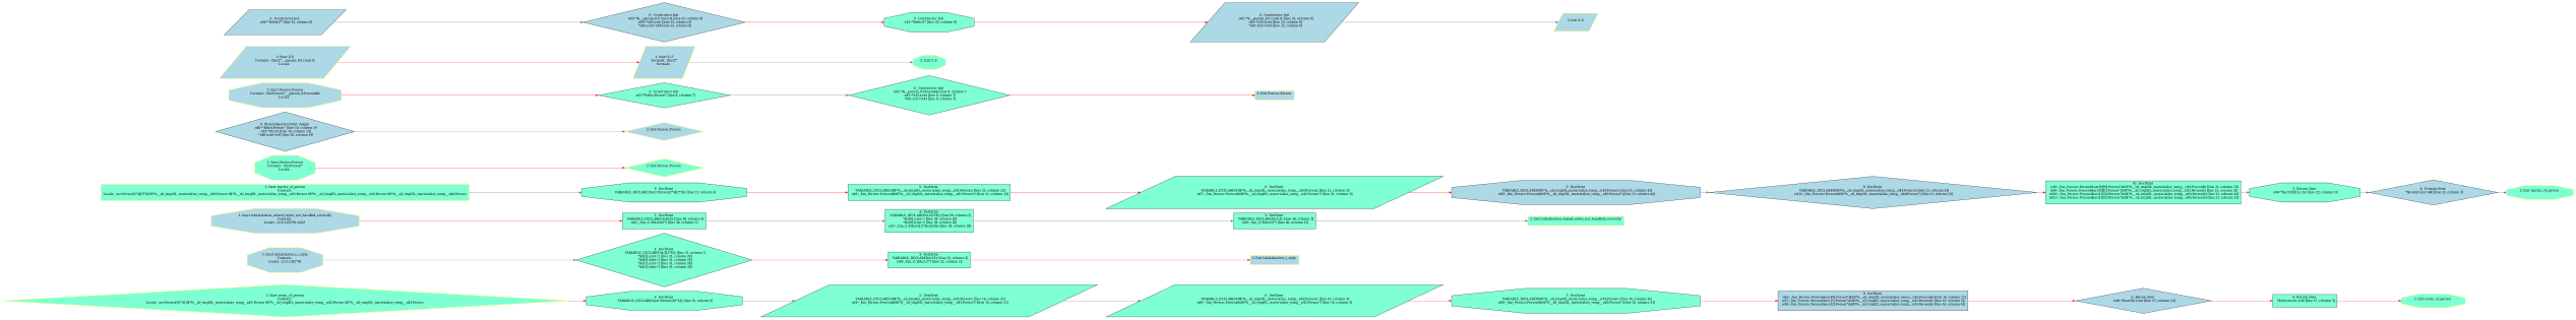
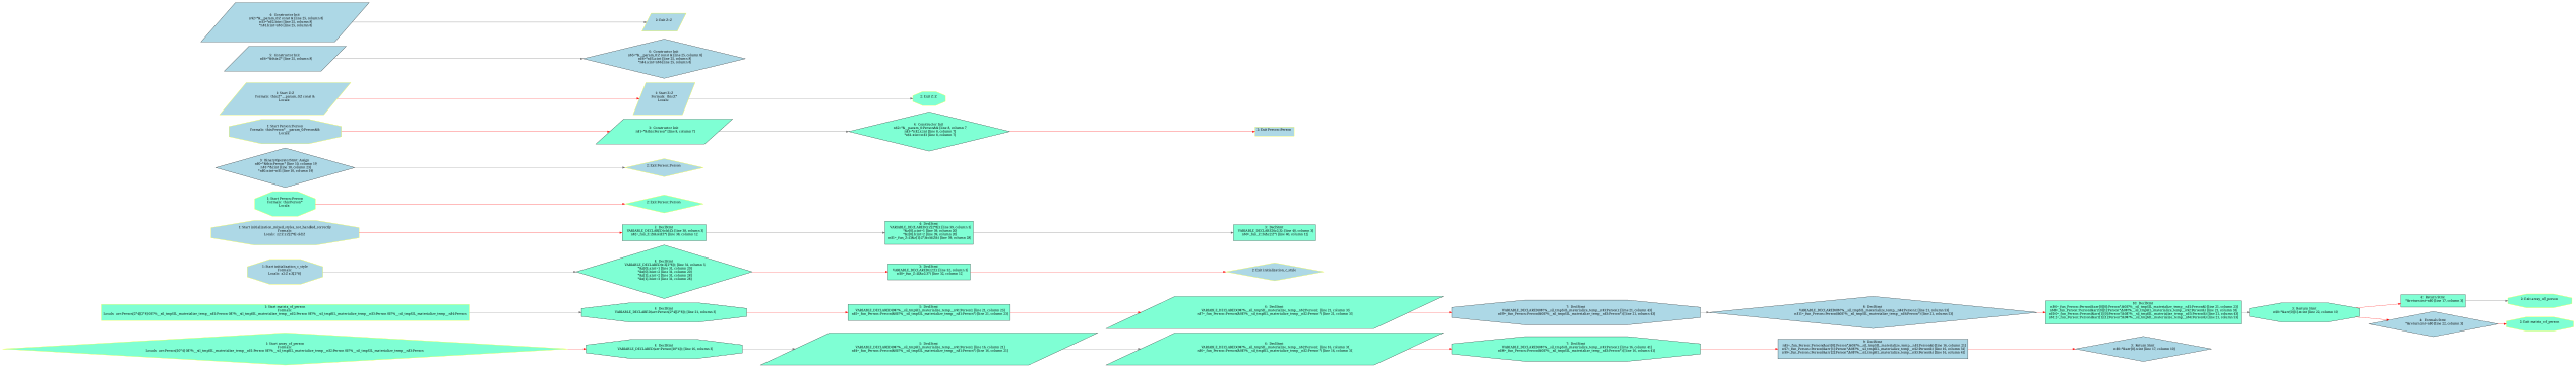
  digraph {
    fontname="Noto Serif"
    rankdir=LR
    node [fillcolor=aquamarine fontname="Noto Serif" shape=octagon style=filled]
    edge [color=red fontname="Noto Serif"]
    n1 [color=yellow label="1: Start array_of_person\nFormals: \nLocals:  arr:Person[10*4] 0$?%__sil_tmpSIL_materialize_temp__n$1:Person 0$?%__sil_tmpSIL_materialize_temp__n$2:Person 0$?%__sil_tmpSIL_materialize_temp__n$3:Person \n  " shape=diamond]
    n2 [label="8:  DeclStmt \n   VARIABLE_DECLARED(arr:Person[10*4]); [line 16, column 3]\n "]
    n3 [label="5:  DeclStmt \n   VARIABLE_DECLARED(0$?%__sil_tmpSIL_materialize_temp__n$1:Person); [line 16, column 21]\n  n$4=_fun_Person::Person(&0$?%__sil_tmpSIL_materialize_temp__n$1:Person*) [line 16, column 21]\n " shape=parallelogram]
    n4 [label="6:  DeclStmt \n   VARIABLE_DECLARED(0$?%__sil_tmpSIL_materialize_temp__n$2:Person); [line 16, column 31]\n  n$6=_fun_Person::Person(&0$?%__sil_tmpSIL_materialize_temp__n$2:Person*) [line 16, column 31]\n " shape=parallelogram]
    n5 [color=yellow label="2: Exit array_of_person \n  "]
    n6 [fillcolor=lightblue label="3:  Return Stmt \n   n$0=*&arr[0].x:int [line 17, column 10]\n " shape=diamond]
    n7 [label="4:  Return Stmt \n   *&return:int=n$0 [line 17, column 3]\n " shape=box]
    n8 [label="7:  DeclStmt \n   VARIABLE_DECLARED(0$?%__sil_tmpSIL_materialize_temp__n$3:Person); [line 16, column 41]\n  n$8=_fun_Person::Person(&0$?%__sil_tmpSIL_materialize_temp__n$3:Person*) [line 16, column 41]\n "]
    n9 [fillcolor=lightblue label="9:  DeclStmt \n   n$5=_fun_Person::Person(&arr[0]:Person*,&0$?%__sil_tmpSIL_materialize_temp__n$1:Person&) [line 16, column 21]\n  n$7=_fun_Person::Person(&arr[1]:Person*,&0$?%__sil_tmpSIL_materialize_temp__n$2:Person&) [line 16, column 31]\n  n$9=_fun_Person::Person(&arr[2]:Person*,&0$?%__sil_tmpSIL_materialize_temp__n$3:Person&) [line 16, column 41]\n " shape=box]
    n10 [color=yellow fillcolor=lightblue label="1: Start initialization_c_style\nFormals: \nLocals:  z2:Z z:Z[2*8] \n  "]
    n11 [label="4:  DeclStmt \n   VARIABLE_DECLARED(z:Z[2*8]); [line 31, column 3]\n  *&z[0].a:int=1 [line 31, column 20]\n  *&z[0].b:int=2 [line 31, column 20]\n  *&z[1].a:int=2 [line 31, column 28]\n  *&z[1].b:int=3 [line 31, column 28]\n " shape=diamond]
    n12 [label="3:  DeclStmt \n   VARIABLE_DECLARED(z2:Z); [line 32, column 3]\n  n$0=_fun_Z::Z(&z2:Z*) [line 32, column 12]\n " shape=box]
-   n13 [color=yellow fillcolor=lightblue label="2: Exit initialization_c_style \n  " shape=box]
+   n13 [color=yellow fillcolor=lightblue label="2: Exit initialization_c_style \n  " shape=diamond]
    n14 [color=yellow fillcolor=lightblue label="1: Start initialization_mixed_styles_not_handled_correctly\nFormals: \nLocals:  z2:Z z:Z[2*8] old:Z \n  "]
    n15 [label="5:  DeclStmt \n   VARIABLE_DECLARED(old:Z); [line 38, column 3]\n  n$2=_fun_Z::Z(&old:Z*) [line 38, column 12]\n " shape=box]
    n16 [label="4:  DeclStmt \n   VARIABLE_DECLARED(z:Z[2*8]); [line 39, column 3]\n  *&z[0].a:int=1 [line 39, column 20]\n  *&z[0].b:int=2 [line 39, column 20]\n  n$1=_fun_Z::Z(&z[1]:Z*,&old:Z&) [line 39, column 28]\n " shape=box]
    n17 [label="3:  DeclStmt \n   VARIABLE_DECLARED(z2:Z); [line 40, column 3]\n  n$0=_fun_Z::Z(&z2:Z*) [line 40, column 12]\n " shape=box]
-   n18 [color=yellow label="2: Exit initialization_mixed_styles_not_handled_correctly \n  " shape=box]
    n19 [color=yellow label="1: Start matrix_of_person\nFormals: \nLocals:  arr:Person[2*4][2*8] 0$?%__sil_tmpSIL_materialize_temp__n$1:Person 0$?%__sil_tmpSIL_materialize_temp__n$2:Person 0$?%__sil_tmpSIL_materialize_temp__n$3:Person 0$?%__sil_tmpSIL_materialize_temp__n$4:Person \n  " shape=box]
    n20 [label="9:  DeclStmt \n   VARIABLE_DECLARED(arr:Person[2*4][2*8]); [line 21, column 3]\n "]
    n21 [label="5:  DeclStmt \n   VARIABLE_DECLARED(0$?%__sil_tmpSIL_materialize_temp__n$1:Person); [line 21, column 23]\n  n$5=_fun_Person::Person(&0$?%__sil_tmpSIL_materialize_temp__n$1:Person*) [line 21, column 23]\n " shape=box]
    n22 [label="6:  DeclStmt \n   VARIABLE_DECLARED(0$?%__sil_tmpSIL_materialize_temp__n$2:Person); [line 21, column 33]\n  n$7=_fun_Person::Person(&0$?%__sil_tmpSIL_materialize_temp__n$2:Person*) [line 21, column 33]\n " shape=parallelogram]
    n23 [color=yellow label="2: Exit matrix_of_person \n  "]
    n24 [label="3:  Return Stmt \n   n$0=*&arr[0][1].x:int [line 22, column 10]\n "]
    n25 [fillcolor=lightblue label="4:  Formals Stmt \n   *&return:int=n$0 [line 22, column 3]\n " shape=diamond]
    n26 [fillcolor=lightblue label="7:  DeclStmt \n   VARIABLE_DECLARED(0$?%__sil_tmpSIL_materialize_temp__n$3:Person); [line 21, column 43]\n  n$9=_fun_Person::Person(&0$?%__sil_tmpSIL_materialize_temp__n$3:Person*) [line 21, column 43]\n "]
    n27 [fillcolor=lightblue label="8:  DeclStmt \n   VARIABLE_DECLARED(0$?%__sil_tmpSIL_materialize_temp__n$4:Person); [line 21, column 53]\n  n$11=_fun_Person::Person(&0$?%__sil_tmpSIL_materialize_temp__n$4:Person*) [line 21, column 53]\n " shape=diamond]
    n28 [label="10:  DeclStmt \n   n$6=_fun_Person::Person(&arr[0][0]:Person*,&0$?%__sil_tmpSIL_materialize_temp__n$1:Person&) [line 21, column 23]\n  n$8=_fun_Person::Person(&arr[0][1]:Person*,&0$?%__sil_tmpSIL_materialize_temp__n$2:Person&) [line 21, column 33]\n  n$10=_fun_Person::Person(&arr[1][0]:Person*,&0$?%__sil_tmpSIL_materialize_temp__n$3:Person&) [line 21, column 43]\n  n$12=_fun_Person::Person(&arr[1][1]:Person*,&0$?%__sil_tmpSIL_materialize_temp__n$4:Person&) [line 21, column 53]\n " shape=box]
    n29 [color=yellow label="1: Start Person::Person\nFormals:  this:Person*\nLocals:  \n  "]
    n30 [color=yellow label="2: Exit Person::Person \n  " shape=diamond]
    n31 [fillcolor=lightblue label="3:  BinaryOperatorStmt: Assign \n   n$0=*&this:Person* [line 10, column 19]\n  n$1=*&i:int [line 10, column 23]\n  *n$0.x:int=n$1 [line 10, column 19]\n " shape=diamond]
    n32 [color=yellow fillcolor=lightblue label="2: Exit Person::Person \n  " shape=diamond]
    n33 [color=yellow fillcolor=lightblue label="1: Start Person::Person\nFormals:  this:Person* __param_0:Person&&\nLocals:  \n  "]
-   n34 [label="3:  Constructor Init \n   n$1=*&this:Person* [line 8, column 7]\n " shape=diamond]
+   n34 [label="3:  Constructor Init \n   n$1=*&this:Person* [line 8, column 7]\n " shape=parallelogram]
    n35 [label="4:  Constructor Init \n   n$2=*&__param_0:Person&& [line 8, column 7]\n  n$3=*n$2.x:int [line 8, column 7]\n  *n$1.x:int=n$3 [line 8, column 7]\n " shape=diamond]
    n36 [color=yellow fillcolor=lightblue label="2: Exit Person::Person \n  " shape=box]
    n37 [color=yellow fillcolor=lightblue label="1: Start Z::Z\nFormals:  this:Z* __param_0:Z const &\nLocals:  \n  " shape=parallelogram]
-   n38 [color=yellow fillcolor=lightblue label="1: Start Z::Z\nFormals:  this:Z*\nFormals:  \n  " shape=parallelogram]
+   n38 [color=yellow fillcolor=lightblue label="1: Start Z::Z\nFormals:  this:Z*\nLocals:  \n  " shape=parallelogram]
    n39 [fillcolor=lightblue label="5:  Constructor Init \n   n$4=*&this:Z* [line 25, column 8]\n " shape=parallelogram]
    n40 [fillcolor=lightblue label="6:  Constructor Init \n   n$5=*&__param_0:Z const & [line 25, column 8]\n  n$6=*n$5.a:int [line 25, column 8]\n  *n$4.a:int=n$6 [line 25, column 8]\n " shape=diamond]
-   n41 [label="3:  Constructor Init \n   n$1=*&this:Z* [line 25, column 8]\n "]
    n42 [color=yellow fillcolor=lightblue label="2: Exit Z::Z \n  " shape=parallelogram]
    n43 [fillcolor=lightblue label="4:  Constructor Init \n   n$2=*&__param_0:Z const & [line 25, column 8]\n  n$3=*n$2.b:int [line 25, column 8]\n  *n$1.b:int=n$3 [line 25, column 8]\n " shape=parallelogram]
    n44 [color=yellow label="2: Exit Z::Z \n  "]
    n1 -> n2
    n2 -> n3 [color=gray40]
    n3 -> n4 [color=gray40]
    n4 -> n8
-   n6 -> n7
-   n7 -> n5
+   n24 -> n7
+   n7 -> n5 [color=gray40]
    n8 -> n9
    n9 -> n6
    n10 -> n11 [color=gray40]
    n11 -> n12
    n12 -> n13
    n14 -> n15
    n15 -> n16 [color=gray40]
    n16 -> n17 [color=gray40]
-   n17 -> n18 [color=gray40]
    n19 -> n20 [color=gray40]
    n20 -> n21
    n21 -> n22
    n22 -> n26
-   n24 -> n25 [color=gray40]
-   n25 -> n23 [color=gray40]
+   n24 -> n25
+   n25 -> n23
    n26 -> n27 [color=gray40]
    n27 -> n28
    n28 -> n24 [color=gray40]
    n29 -> n30
    n31 -> n32 [color=gray40]
    n33 -> n34
    n34 -> n35 [color=gray40]
    n35 -> n36
    n37 -> n38
    n38 -> n44 [color=gray40]
    n39 -> n40 [color=gray40]
-   n40 -> n41
-   n41 -> n43
    n43 -> n42 [color=gray40]
  }
